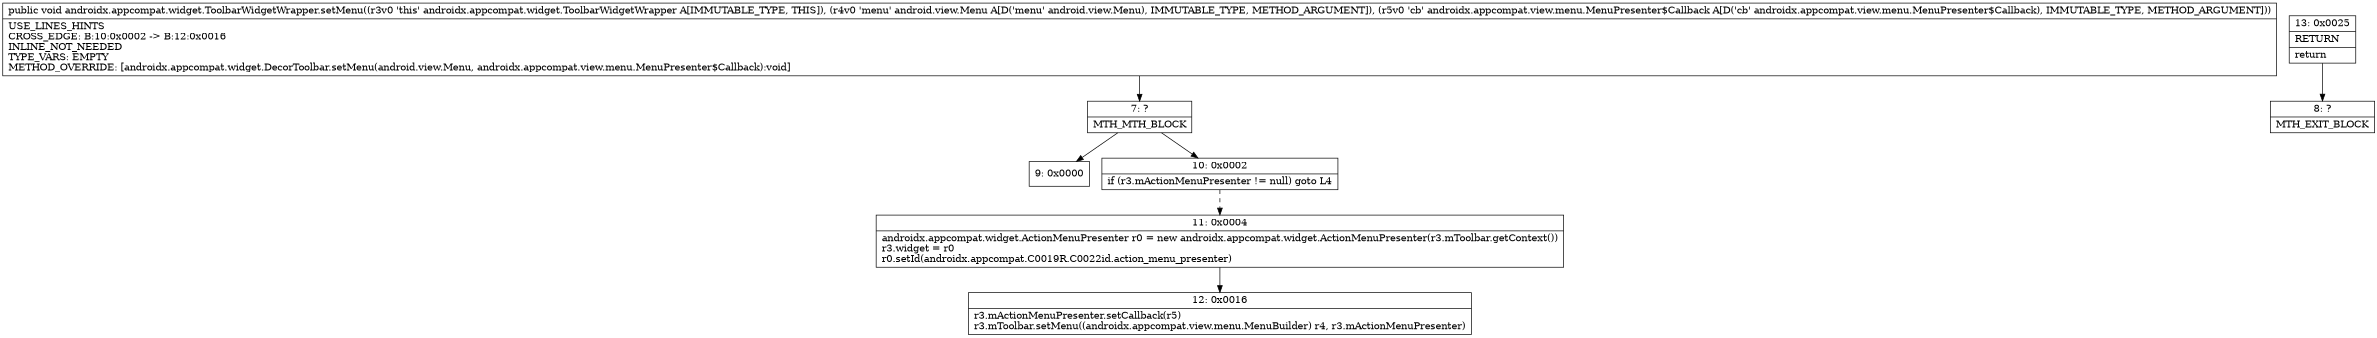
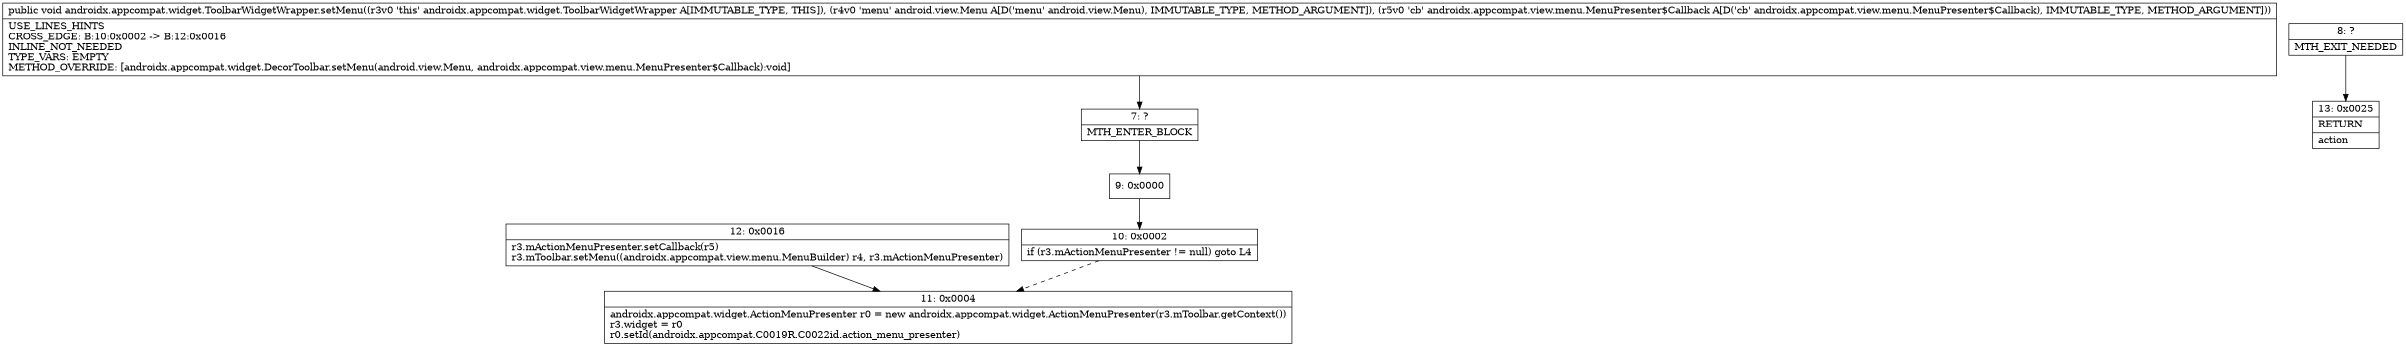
  digraph {
    node [shape=record]
-   n1 [label="{7\:\ ?|MTH_MTH_BLOCK\l}"]
+   n1 [label="{7\:\ ?|MTH_ENTER_BLOCK\l}"]
    n2 [label="{9\:\ 0x0000}"]
    n3 [label="{10\:\ 0x0002|if (r3.mActionMenuPresenter != null) goto L4\l}"]
    n4 [label="{11\:\ 0x0004|androidx.appcompat.widget.ActionMenuPresenter r0 = new androidx.appcompat.widget.ActionMenuPresenter(r3.mToolbar.getContext())\lr3.widget = r0\lr0.setId(androidx.appcompat.C0019R.C0022id.action_menu_presenter)\l}"]
    n5 [label="{12\:\ 0x0016|r3.mActionMenuPresenter.setCallback(r5)\lr3.mToolbar.setMenu((androidx.appcompat.view.menu.MenuBuilder) r4, r3.mActionMenuPresenter)\l}"]
-   n6 [label="{13\:\ 0x0025|RETURN\l|return\l}"]
-   n7 [label="{8\:\ ?|MTH_EXIT_BLOCK\l}"]
+   n6 [label="{13\:\ 0x0025|RETURN\l|action\l}"]
+   n7 [label="{8\:\ ?|MTH_EXIT_NEEDED\l}"]
    n8 [label="{public void androidx.appcompat.widget.ToolbarWidgetWrapper.setMenu((r3v0 'this' androidx.appcompat.widget.ToolbarWidgetWrapper A[IMMUTABLE_TYPE, THIS]), (r4v0 'menu' android.view.Menu A[D('menu' android.view.Menu), IMMUTABLE_TYPE, METHOD_ARGUMENT]), (r5v0 'cb' androidx.appcompat.view.menu.MenuPresenter$Callback A[D('cb' androidx.appcompat.view.menu.MenuPresenter$Callback), IMMUTABLE_TYPE, METHOD_ARGUMENT]))  | USE_LINES_HINTS\lCROSS_EDGE: B:10:0x0002 \-\> B:12:0x0016\lINLINE_NOT_NEEDED\lTYPE_VARS: EMPTY\lMETHOD_OVERRIDE: [androidx.appcompat.widget.DecorToolbar.setMenu(android.view.Menu, androidx.appcompat.view.menu.MenuPresenter$Callback):void]\l}"]
    n1 -> n2
-   n1 -> n3
+   n2 -> n3
    n3 -> n4 [style=dashed]
-   n4 -> n5
-   n6 -> n7
+   n5 -> n4
+   n7 -> n6
    n8 -> n1
  }
